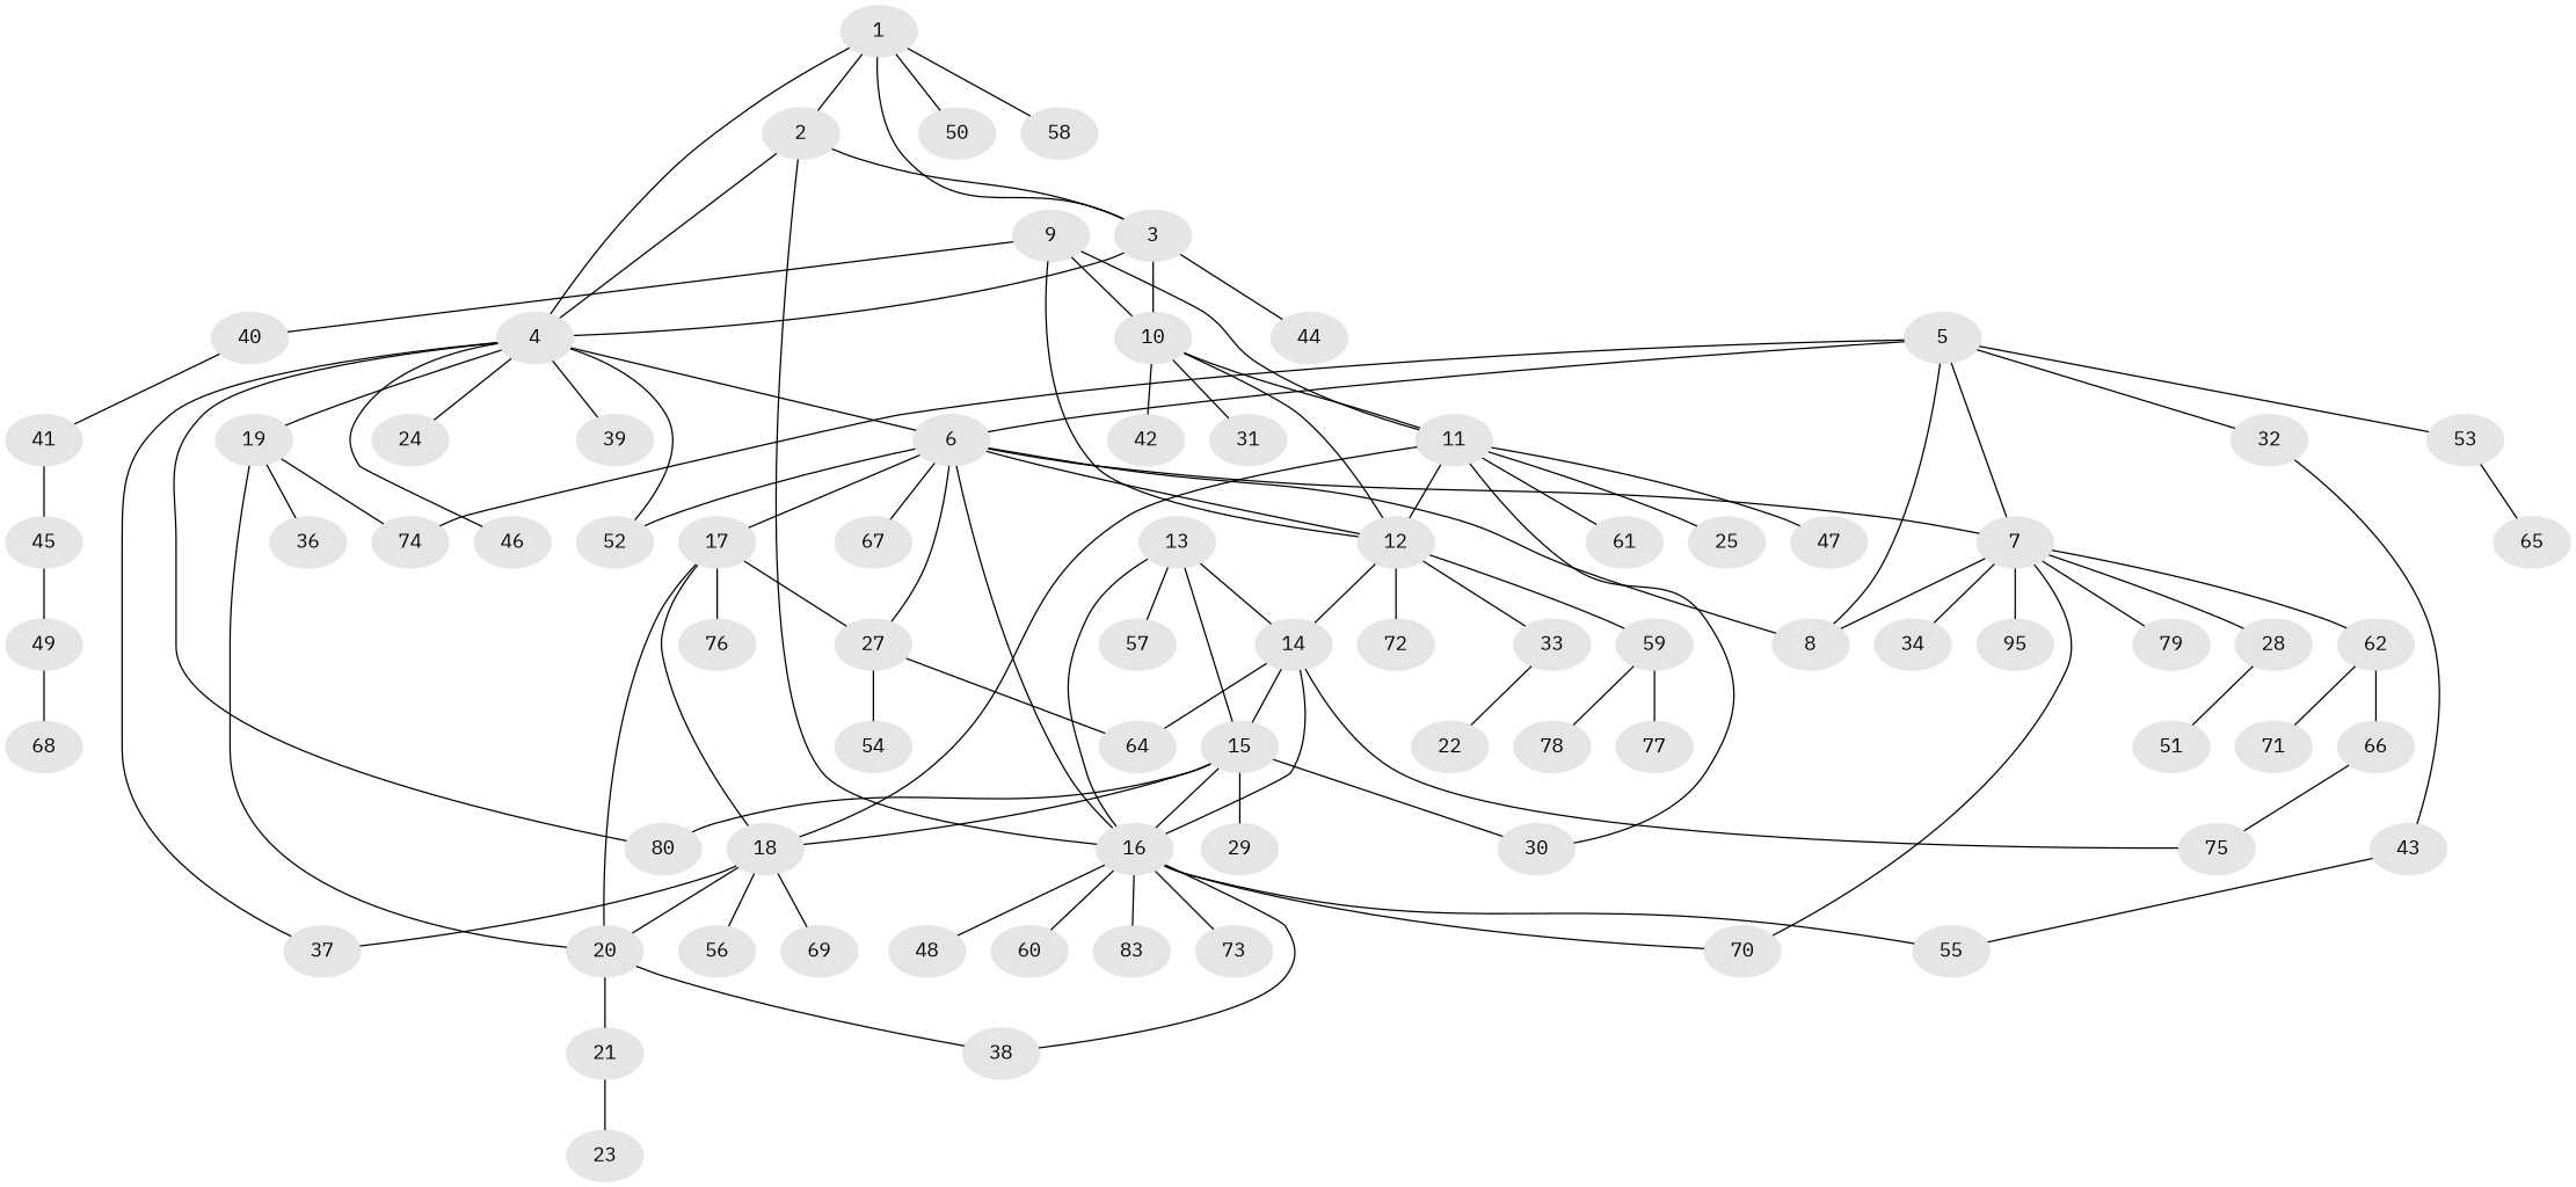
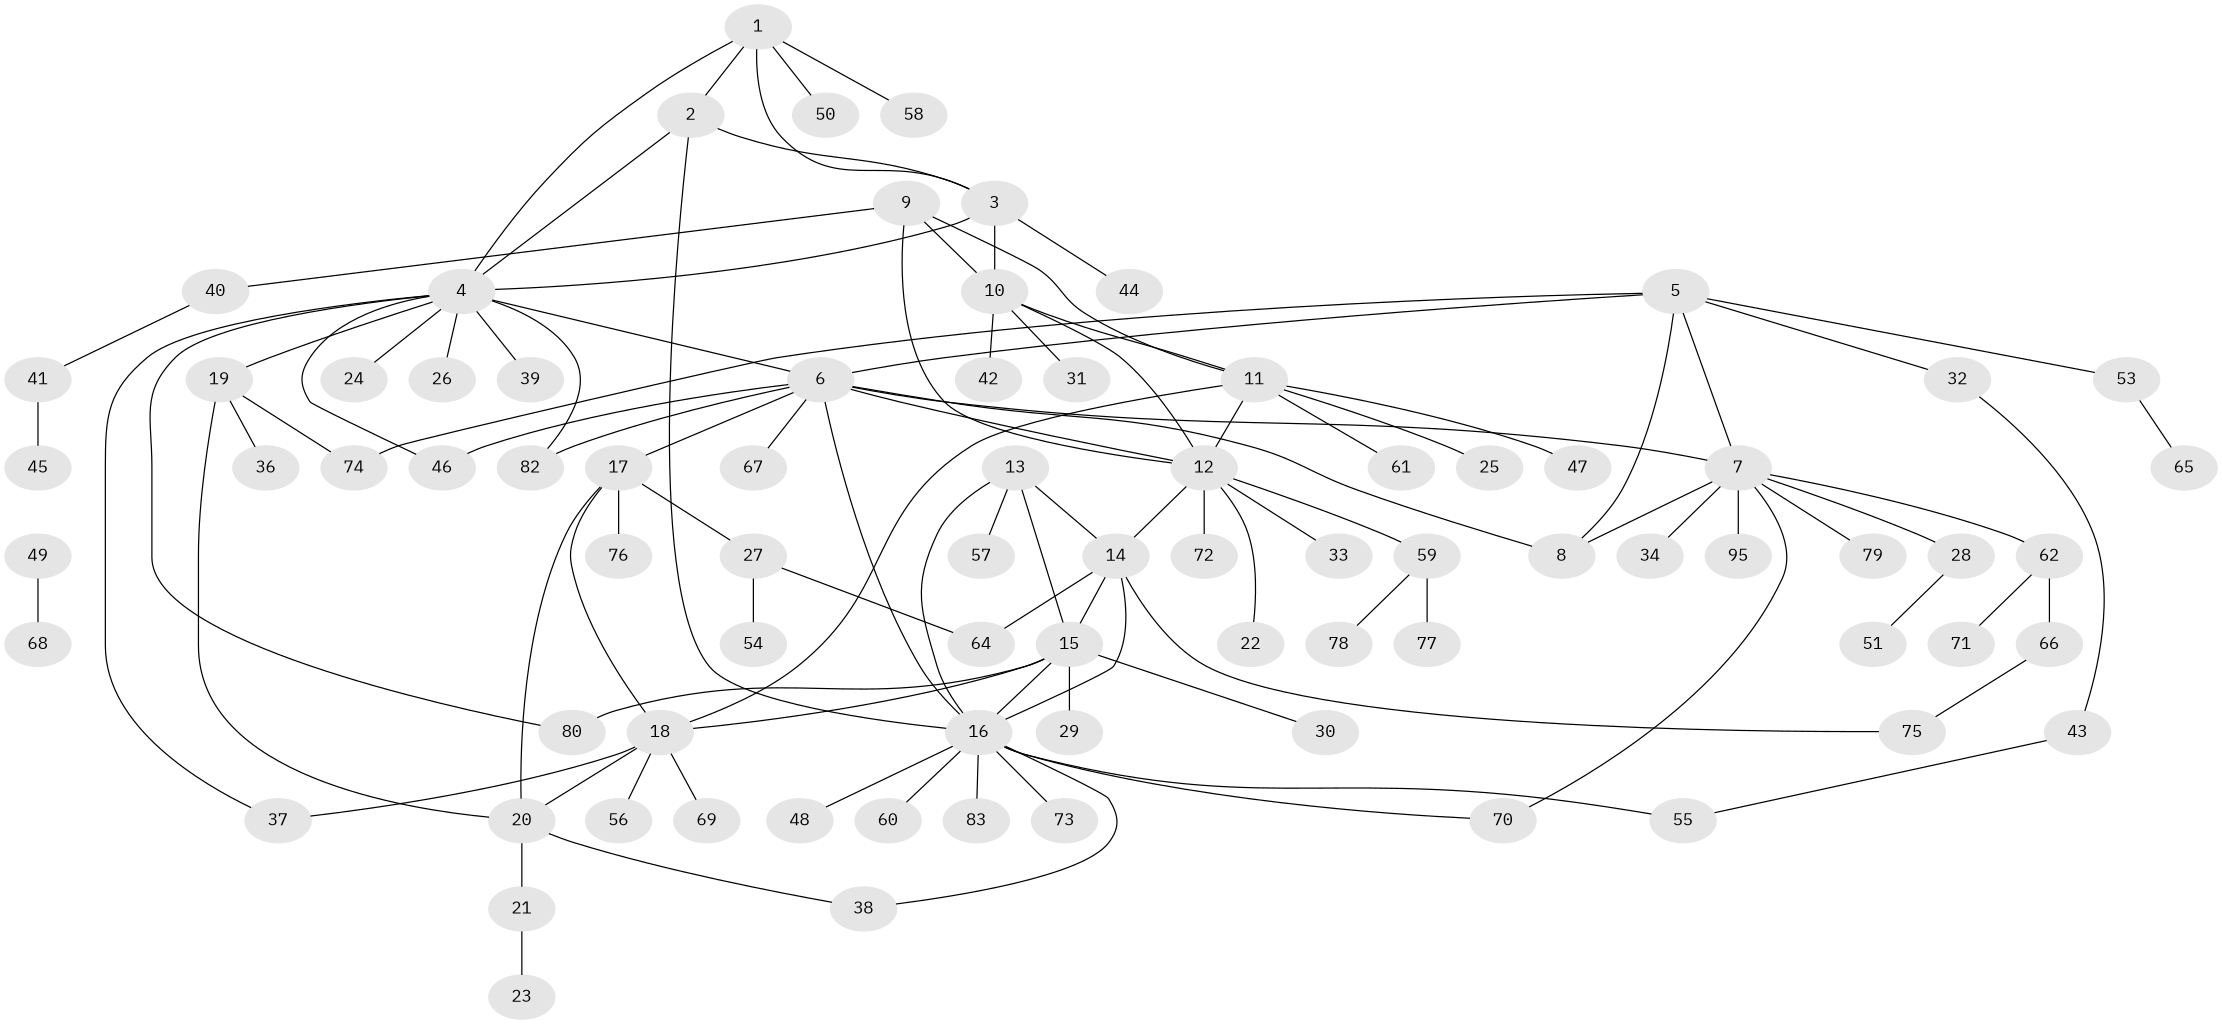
  graph {
    fontname="IBM Plex Mono"
    node [color=gray90 fontname="IBM Plex Mono" style=filled]
    edge [fontname="IBM Plex Mono"]
    1
    2
    3
    4
    50
    58
    16
    10
    44
    6
    19
    24
+   26
    39
    46
-   52
+   52 [label=82]
    80
    37
    70
    38
    48
    55
    60
    n24 [label=83]
    73
    12
    11
    31
    42
    7
    8
    17
    67
    74
    20
    36
    5
    32
    53
    28
    34
    n42 [label=95]
    62
    79
    43
    65
    14
    22
    33
    59
    72
    18
    27
    76
    51
    66
    71
    9
    40
    25
    30
    47
    61
    41
    56
    69
    15
    64
    75
    77
    78
    13
    57
    29
    45
    49
    21
    54
    23
    68
    1 -- 2
    1 -- 3
    1 -- 4
    1 -- 50
    1 -- 58
    2 -- 3
    2 -- 4
    2 -- 16
    3 -- 4
    3 -- 10
    3 -- 44
    4 -- 6
    4 -- 19
    4 -- 24
+   4 -- 26
    4 -- 39
    4 -- 46
    4 -- 52
    4 -- 80
    4 -- 37
    16 -- 70
    16 -- 38
    16 -- 48
    16 -- 55
    16 -- 60
    16 -- n24
    16 -- 73
    10 -- 12
    10 -- 11
    10 -- 31
    10 -- 42
    6 -- 16
-   6 -- 27
+   6 -- 46
    6 -- 52
    6 -- 12
    6 -- 7
    6 -- 8
    6 -- 17
    6 -- 67
    19 -- 74
    19 -- 20
    19 -- 36
    12 -- 14
-   33 -- 22
+   12 -- 22
    12 -- 33
    12 -- 59
    12 -- 72
    11 -- 12
    11 -- 18
    11 -- 25
-   11 -- 30
    11 -- 47
    11 -- 61
    7 -- 70
    7 -- 8
    7 -- 28
    7 -- 34
    7 -- n42
    7 -- 62
    7 -- 79
    17 -- 20
    17 -- 18
    17 -- 27
    17 -- 76
    20 -- 38
    20 -- 21
    5 -- 6
    5 -- 7
    5 -- 8
    5 -- 74
    5 -- 32
    5 -- 53
    32 -- 43
    53 -- 65
    28 -- 51
    62 -- 66
    62 -- 71
    43 -- 55
    14 -- 16
    14 -- 15
    14 -- 64
    14 -- 75
    59 -- 77
    59 -- 78
    18 -- 37
    18 -- 20
    18 -- 56
    18 -- 69
    27 -- 64
    27 -- 54
    66 -- 75
    9 -- 10
    9 -- 12
    9 -- 11
    9 -- 40
    40 -- 41
    41 -- 45
    15 -- 16
    15 -- 80
    15 -- 18
    15 -- 30
    15 -- 29
    13 -- 16
    13 -- 14
    13 -- 15
    13 -- 57
-   45 -- 49
    49 -- 68
    21 -- 23
  }
